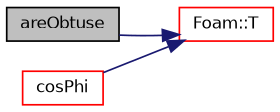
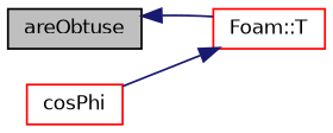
  digraph {
    rankdir=LR
    node [color=red fontname=Helvetica fontsize=10 shape=record]
    edge [color=midnightblue fontname=Helvetica fontsize=10 labelfontname=Helvetica labelfontsize=10 style=solid]
    n1 [color=black fillcolor=grey75 fontcolor=black height=0.2 label=areObtuse style=filled width=0.4]
    n2 [height=0.2 label="Foam::T" width=0.4]
    n3 [height=0.2 label=cosPhi width=0.4]
-   n1 -> n2
+   n2 -> n1
    n3 -> n2
  }
